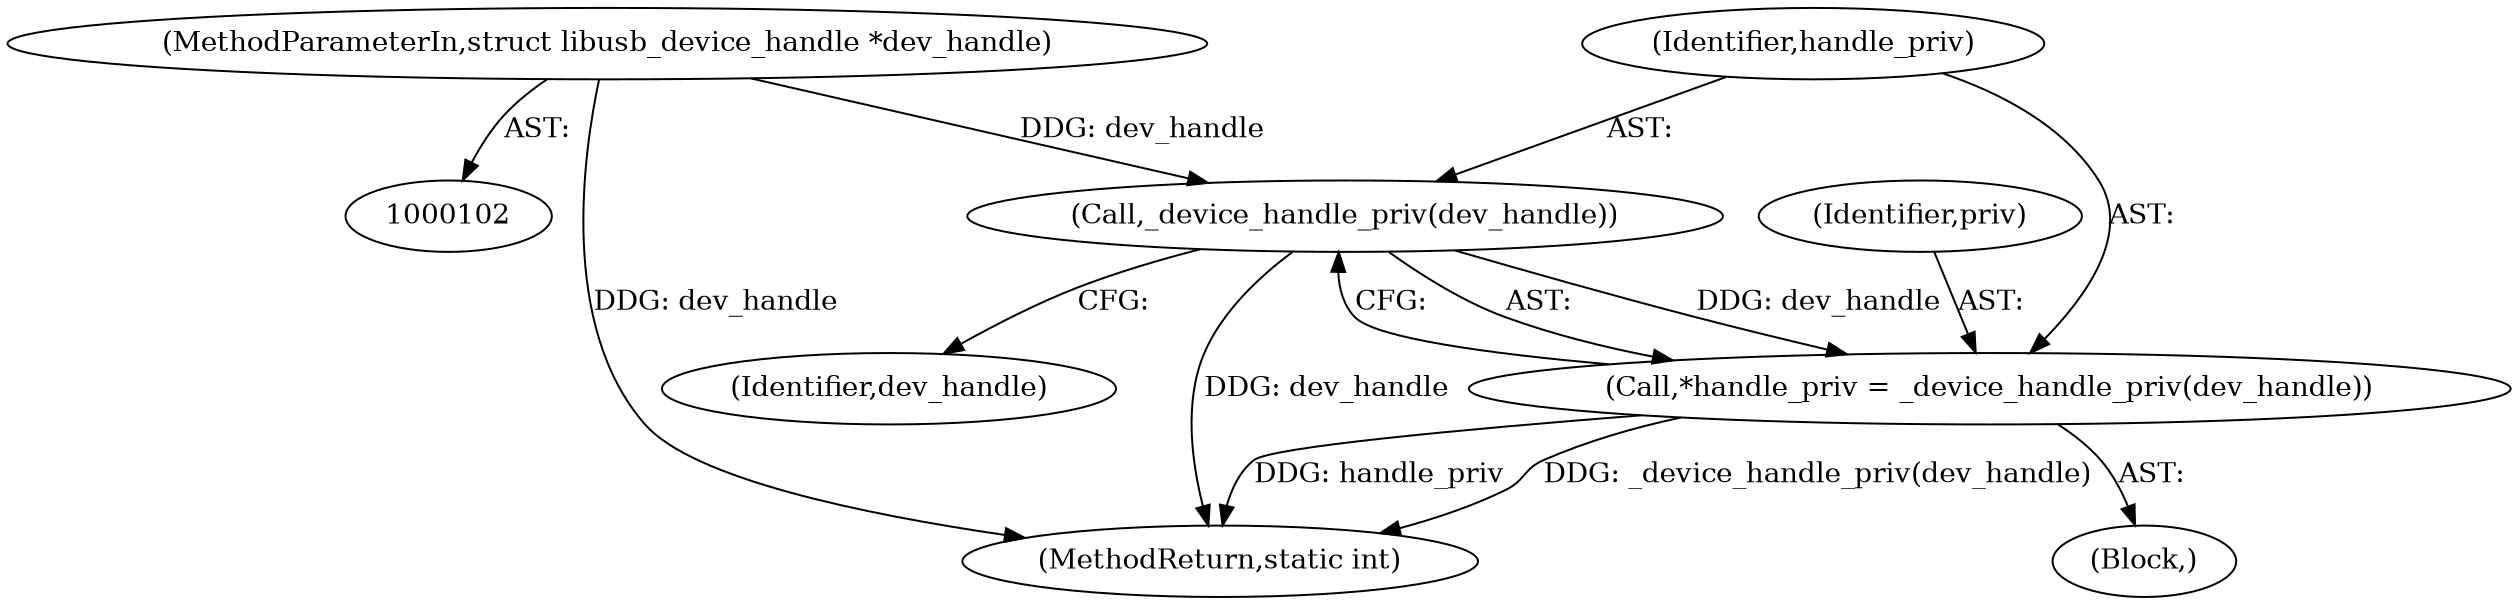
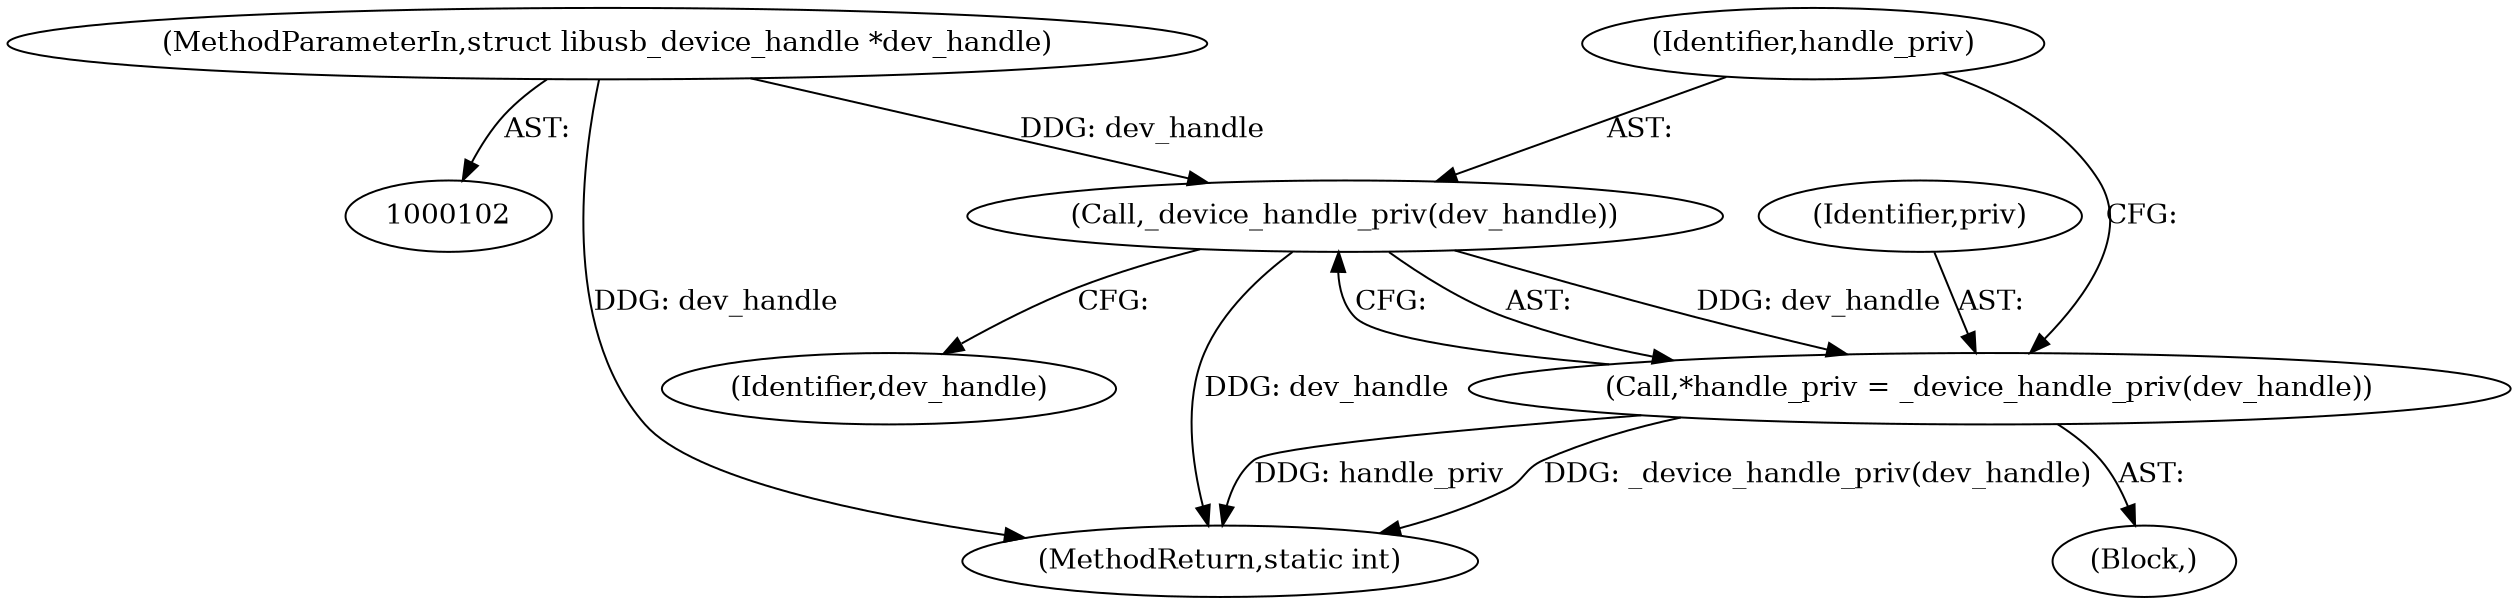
  digraph {
    fontname="DejaVu Serif"
    node [fontname="DejaVu Serif"]
    edge [fontname="DejaVu Serif"]
    n1 [label="(MethodParameterIn,struct libusb_device_handle *dev_handle)"]
    n2 [label="(Call,_device_handle_priv(dev_handle))"]
    n3 [label="(MethodReturn,static int)"]
    1000102
    n5 [label="(Call,*handle_priv = _device_handle_priv(dev_handle))"]
    n6 [label="(Identifier,dev_handle)"]
    n7 [label="(Block,)"]
    n8 [label="(Identifier,priv)"]
    n9 [label="(Identifier,handle_priv)"]
    n1 -> n2 [label="DDG: dev_handle"]
    n1 -> n3 [label="DDG: dev_handle"]
    n1 -> 1000102 [label="AST: "]
    n2 -> n3 [label="DDG: dev_handle"]
    n2 -> n5 [label="AST: "]
    n2 -> n5 [label="DDG: dev_handle"]
    n2 -> n6 [label="CFG: "]
    n5 -> n2 [label="CFG: "]
    n5 -> n3 [label="DDG: handle_priv"]
    n5 -> n3 [label="DDG: _device_handle_priv(dev_handle)"]
    n5 -> n7 [label="AST: "]
    n8 -> n5 [label="AST: "]
    n9 -> n2 [label="AST: "]
-   n9 -> n5 [label="AST: "]
+   n9 -> n5 [label="CFG: "]
  }
